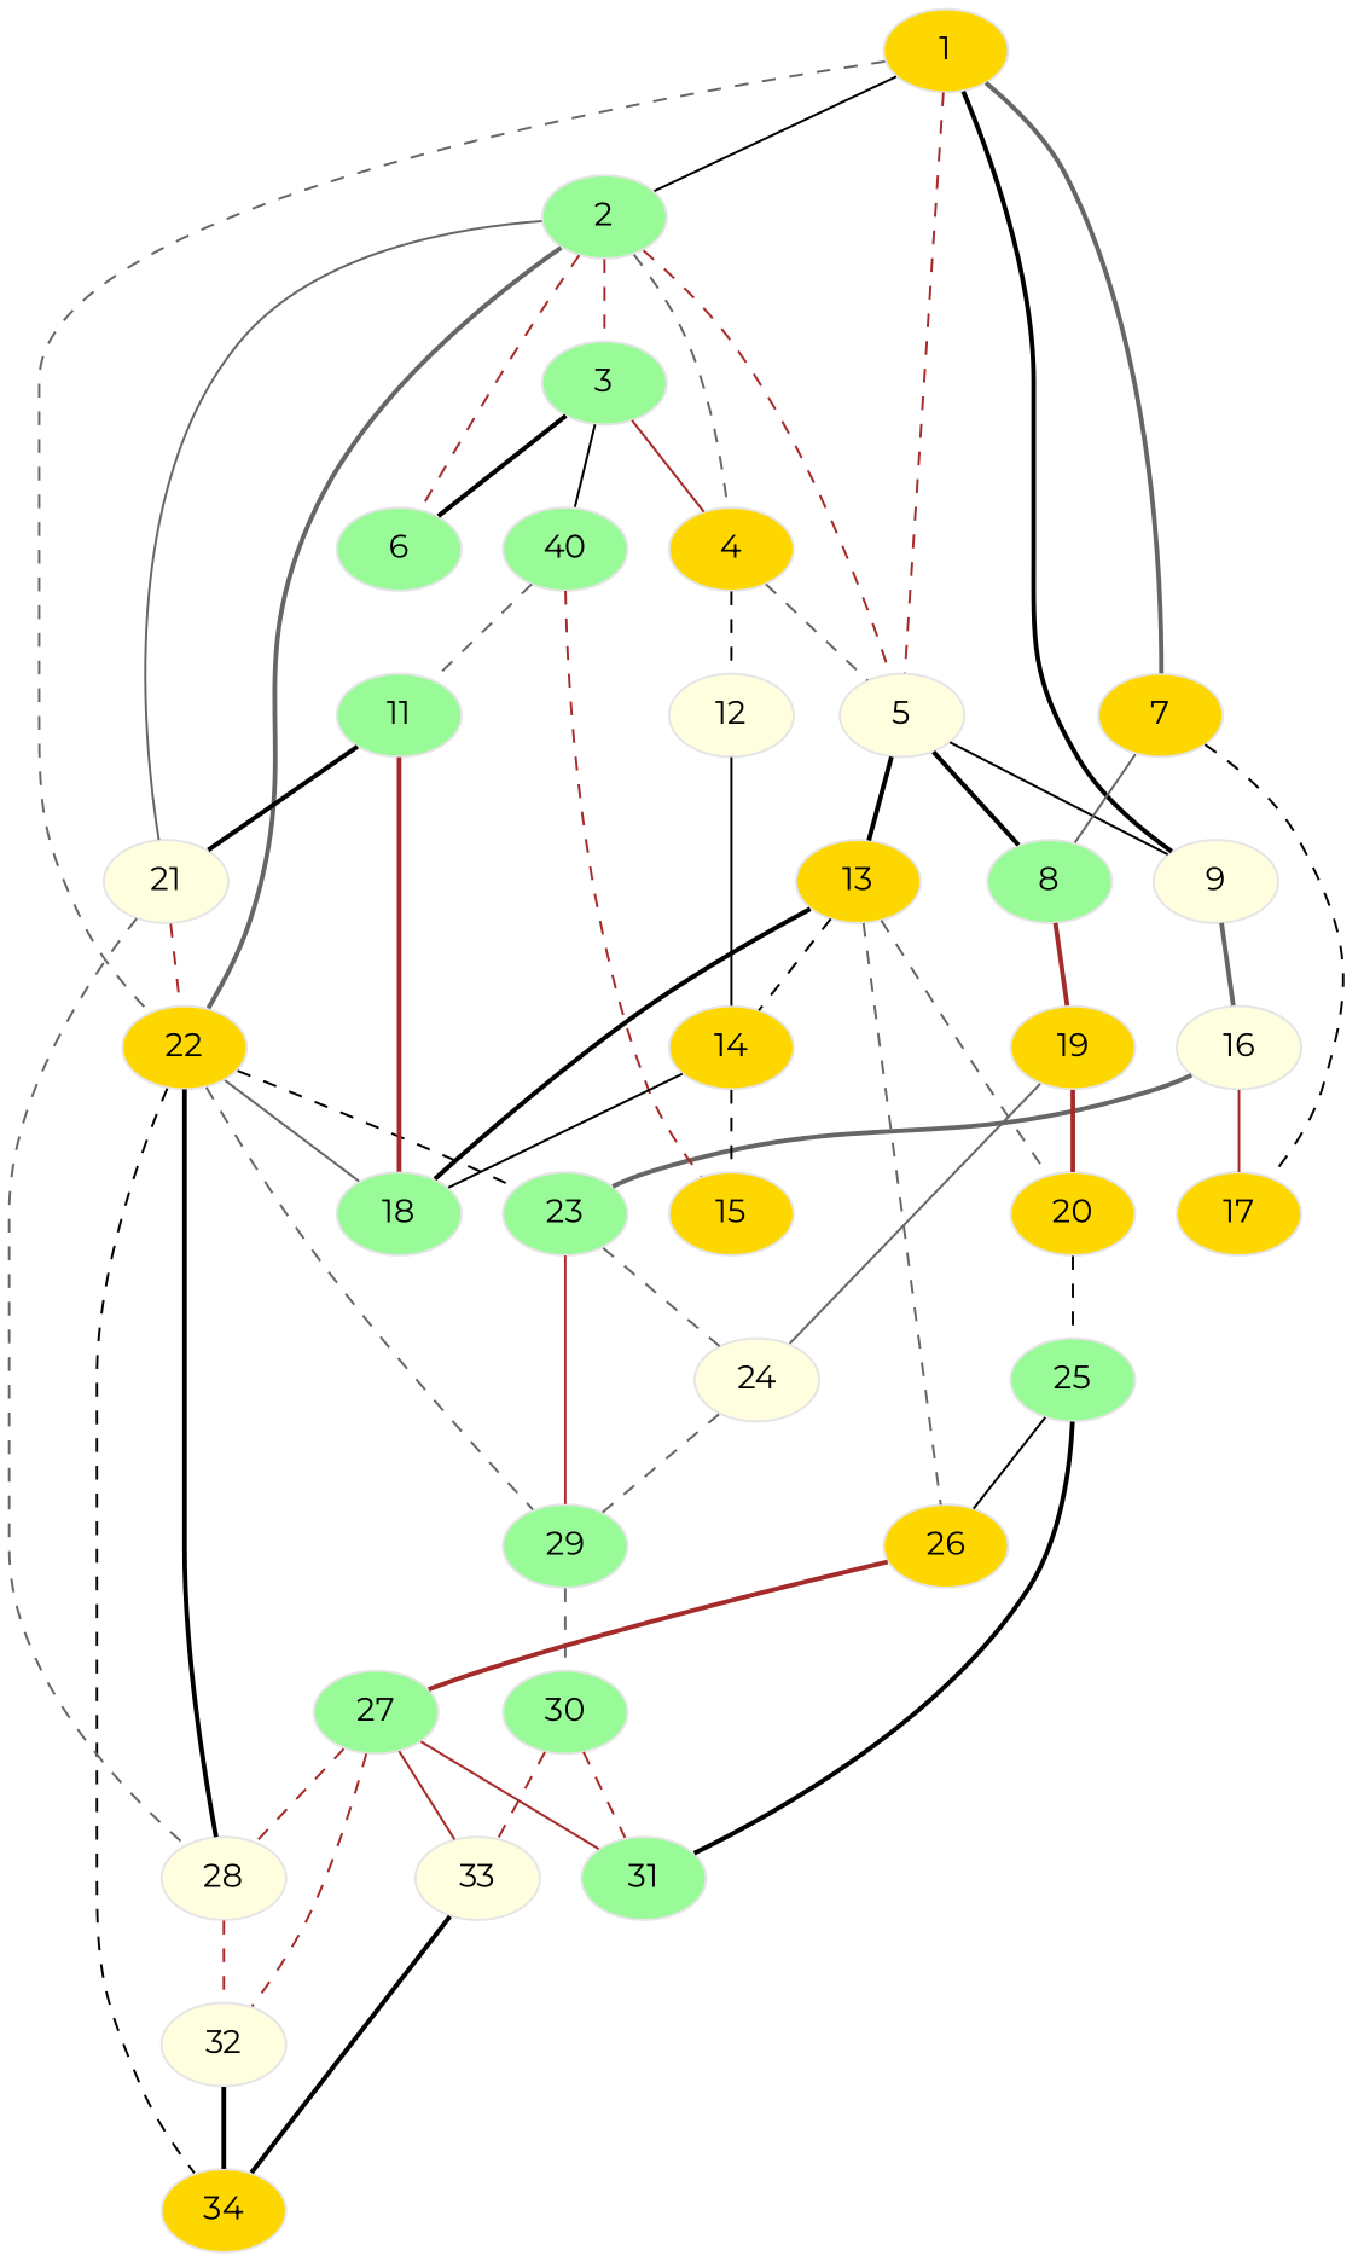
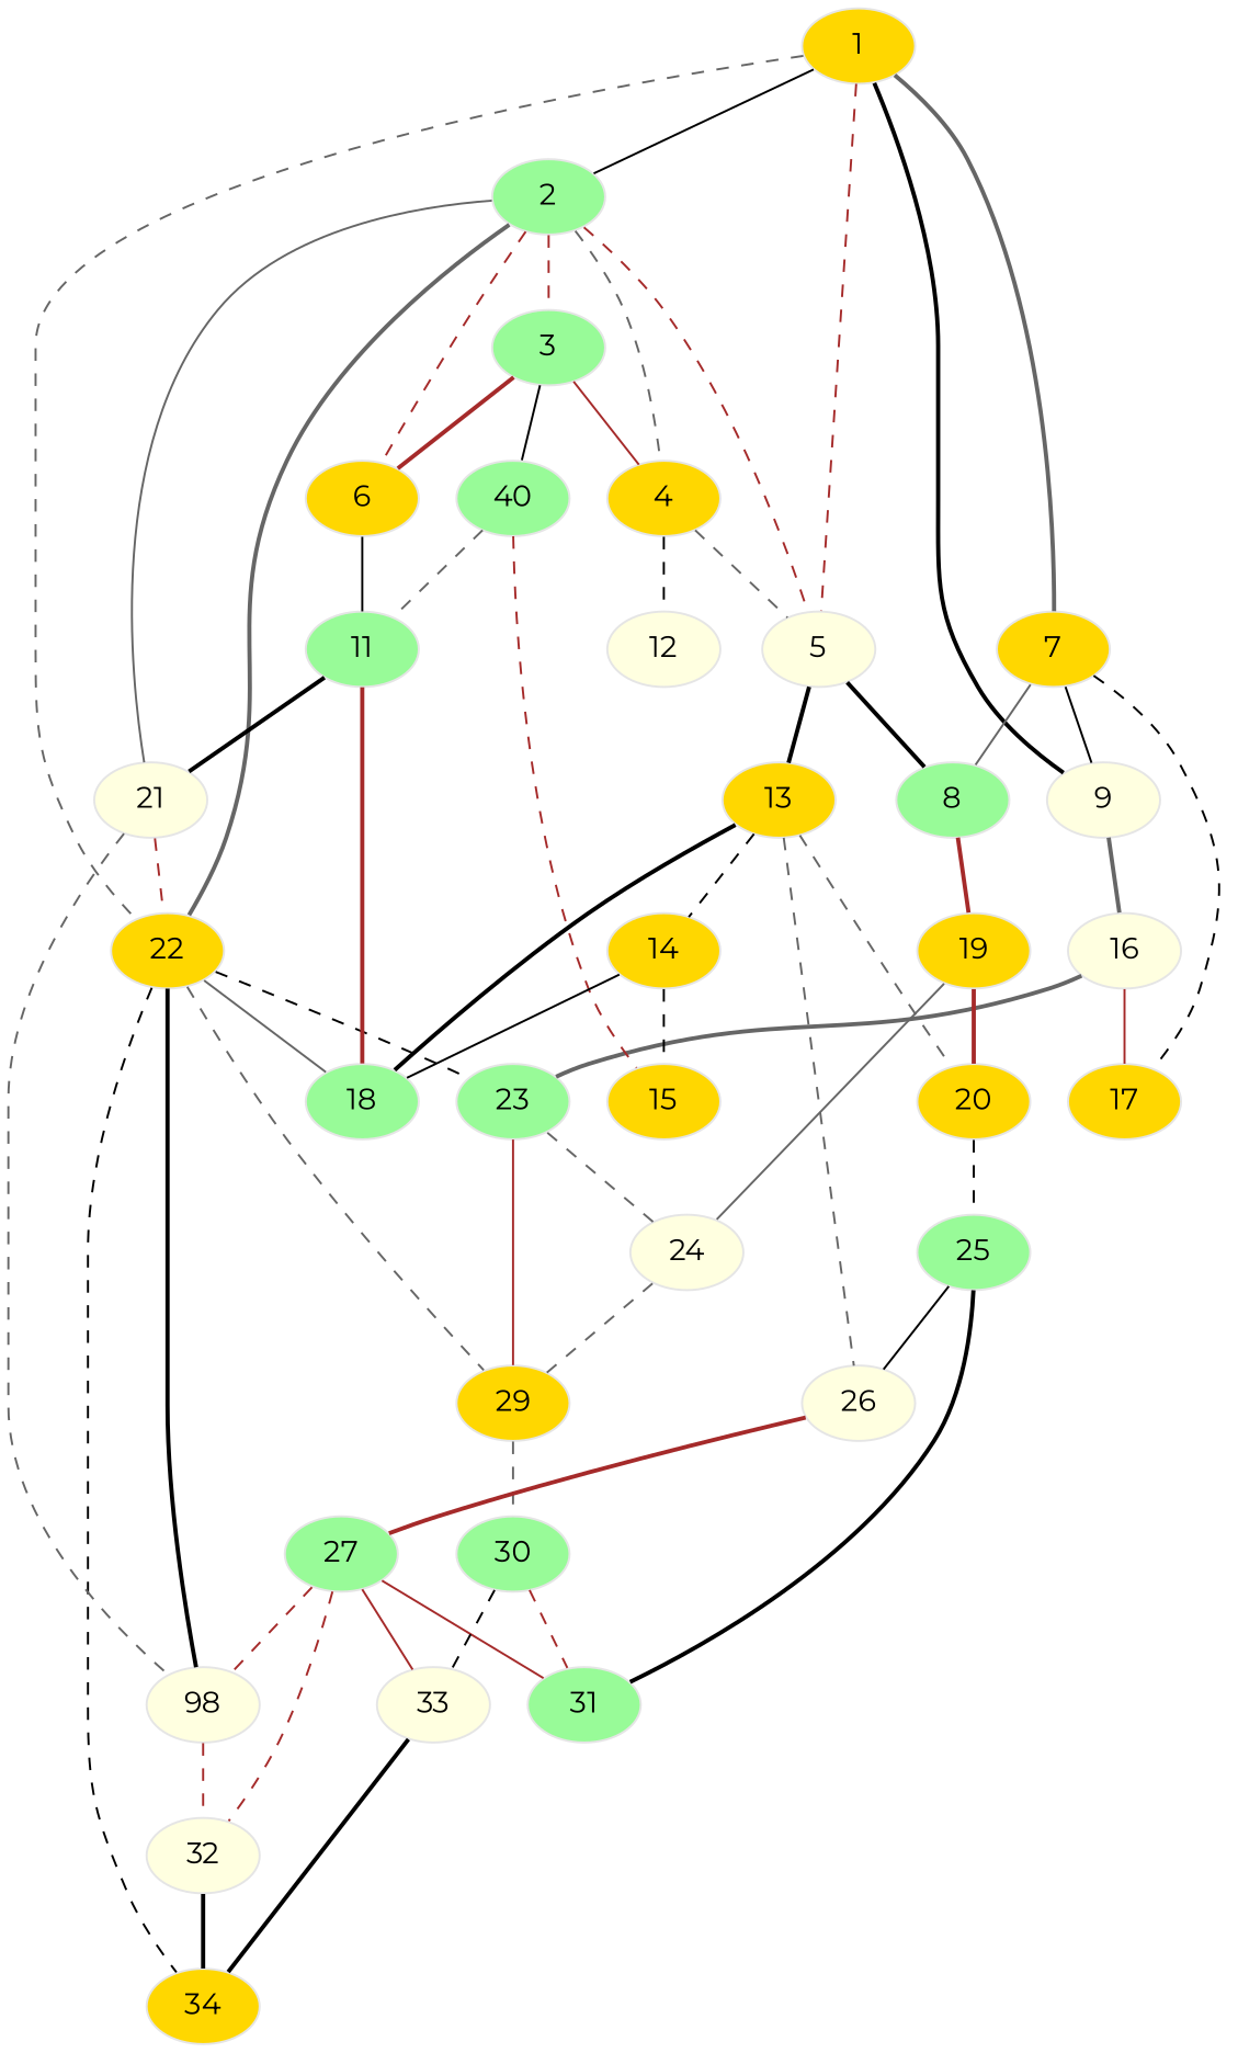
  graph {
    fontname=Montserrat
    node [color=gray90 fillcolor=gold fontname=Montserrat style=filled]
    edge [color=black fontname=Montserrat style=dashed weight=1.0]
    2 [fillcolor=palegreen]
    1
    5 [fillcolor=lightyellow]
    7
    9 [fillcolor=lightyellow]
    22
    3 [fillcolor=palegreen]
    4
-   6 [fillcolor=palegreen]
+   6
    21 [fillcolor=lightyellow]
    8 [fillcolor=palegreen]
    13
    17
    16 [fillcolor=lightyellow]
    18 [fillcolor=palegreen]
    23 [fillcolor=palegreen]
-   28 [fillcolor=lightyellow]
-   29 [fillcolor=palegreen]
+   28 [fillcolor=lightyellow label=98]
+   29
    34
    n20 [fillcolor=palegreen label=40]
    12 [fillcolor=lightyellow]
    11 [fillcolor=palegreen]
    15
    14
    19
    20
-   26
+   26 [fillcolor=lightyellow]
    24 [fillcolor=lightyellow]
    25 [fillcolor=palegreen]
    27 [fillcolor=palegreen]
    31 [fillcolor=palegreen]
    32 [fillcolor=lightyellow]
    30 [fillcolor=palegreen]
    33 [fillcolor=lightyellow]
    2 -- 5 [color=brown]
    2 -- 22 [color=gray40 style=bold]
    2 -- 3 [color=brown weight=2.0]
    2 -- 4 [color=gray40]
    2 -- 6 [color=brown]
    2 -- 21 [color=gray40 style=solid]
    1 -- 2 [style=solid weight=2.0]
    1 -- 5 [color=brown]
    1 -- 7 [color=gray40 style=bold]
    1 -- 9 [style=bold weight=2.0]
    1 -- 22 [color=gray40]
    5 -- 8 [style=bold]
    5 -- 13 [style=bold]
-   5 -- 9 [style=solid]
+   7 -- 9 [style=solid]
    7 -- 8 [color=gray40 style=solid weight=2.0]
    7 -- 17
    9 -- 16 [color=gray40 style=bold weight=2.0]
    22 -- 18 [color=gray40 style=solid]
    22 -- 23
    22 -- 28 [style=bold]
    22 -- 29 [color=gray40]
    22 -- 34 [weight=2.0]
    3 -- 4 [color=brown style=solid weight=2.0]
-   3 -- 6 [style=bold]
+   3 -- 6 [color=brown style=bold]
    3 -- n20 [style=solid]
    4 -- 5 [color=gray40]
    4 -- 12 [weight=2.0]
+   6 -- 11 [style=solid weight=2.0]
    21 -- 22 [color=brown]
    21 -- 28 [color=gray40]
    8 -- 19 [color=brown style=bold]
    13 -- 18 [style=bold]
    13 -- 14
    13 -- 20 [color=gray40]
    13 -- 26 [color=gray40]
    16 -- 17 [color=brown style=solid weight=2.0]
    16 -- 23 [color=gray40 style=bold weight=2.0]
    23 -- 29 [color=brown style=solid weight=2.0]
    23 -- 24 [color=gray40]
    28 -- 32 [color=brown weight=3.0]
    29 -- 30 [color=gray40 weight=2.0]
    n20 -- 11 [color=gray40]
    n20 -- 15 [color=brown]
-   12 -- 14 [style=solid weight=2.0]
    11 -- 21 [style=bold weight=2.0]
    11 -- 18 [color=brown style=bold]
    14 -- 18 [style=solid]
    14 -- 15 [weight=2.0]
    19 -- 20 [color=brown style=bold weight=2.0]
    19 -- 24 [color=gray40 style=solid weight=2.0]
    20 -- 25 [weight=2.0]
    26 -- 27 [color=brown style=bold]
    24 -- 29 [color=gray40]
    25 -- 26 [style=solid weight=2.0]
    25 -- 31 [style=bold weight=2.0]
    27 -- 28 [color=brown]
    27 -- 31 [color=brown style=solid]
    27 -- 32 [color=brown weight=2.0]
    27 -- 33 [color=brown style=solid]
    32 -- 34 [style=bold]
    30 -- 31 [color=brown weight=2.0]
-   30 -- 33 [color=brown weight=2.0]
+   30 -- 33 [weight=2.0]
    33 -- 34 [style=bold weight=2.0]
  }
